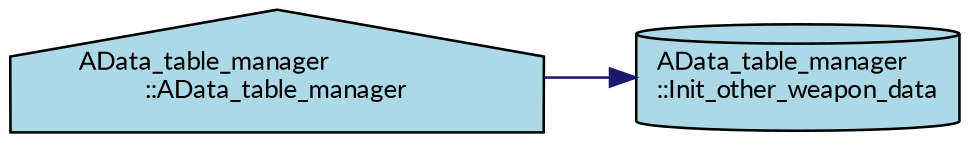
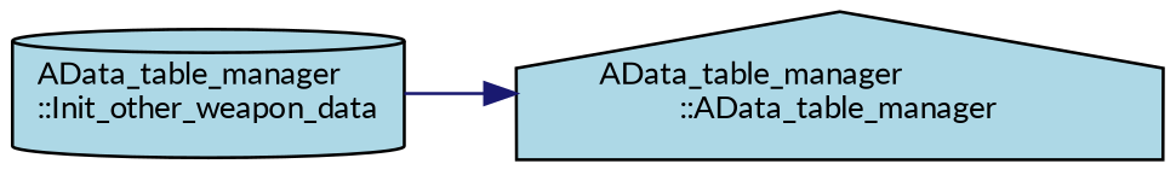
  digraph {
    rankdir=RL
    fontname=Lato
    node [color=black fillcolor=lightblue fontname=Lato fontsize=10 style=filled]
    n1 [fontcolor=black height=0.2 label="AData_table_manager\l::Init_other_weapon_data" shape=cylinder width=0.4]
    n2 [height=0.2 label="AData_table_manager\l::AData_table_manager" shape=house width=0.4]
-   n1 -> n2 [color=midnightblue dir=back fontname=Lato fontsize=10 labelfontname=Helvetica labelfontsize=10 style=solid]
+   n2 -> n1 [color=midnightblue dir=back fontname=Lato fontsize=10 labelfontname=Helvetica labelfontsize=10 style=solid]
  }
